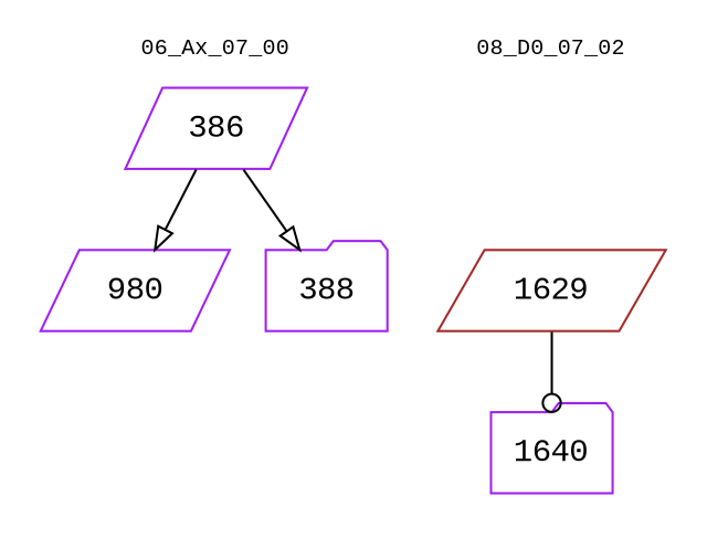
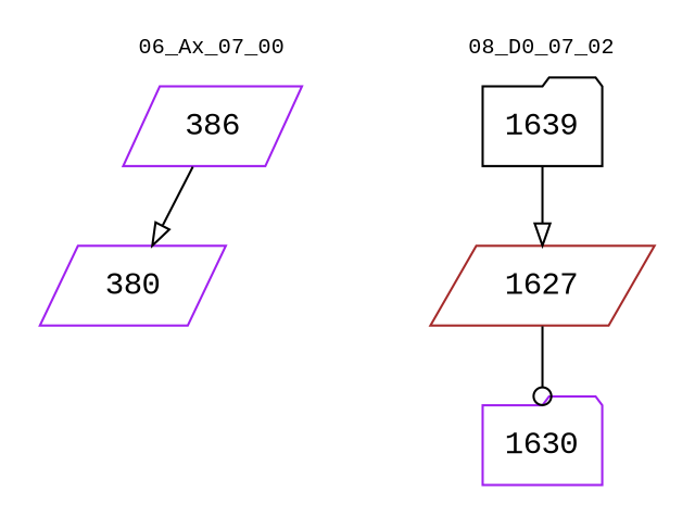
  digraph {
    fontname="Liberation Mono"
    node [color=purple fontname="Liberation Mono" shape=parallelogram]
    edge [arrowhead=onormal color=black fontname="Liberation Mono"]
    n1 [label=386]
-   n2 [label=980]
-   n3 [label=388 shape=folder]
-   n5 [color=brown label=1629]
-   n6 [label=1640 shape=folder]
+   n2 [label=380]
+   n4 [color=black label=1639 shape=folder]
+   n5 [color=brown label=1627]
+   n6 [label=1630 shape=folder]
    subgraph cluster_1 {
      color=white
      fontsize=10
      label="06_Ax_07_00"
      n1
      n2
-     n3
    }
    subgraph cluster_2 {
      color=white
      fontsize=10
      label="08_D0_07_02"
+     n4
      n5
      n6
    }
    n1 -> n2
-   n1 -> n3
+   n4 -> n5
    n5 -> n6 [arrowhead=odot]
  }
